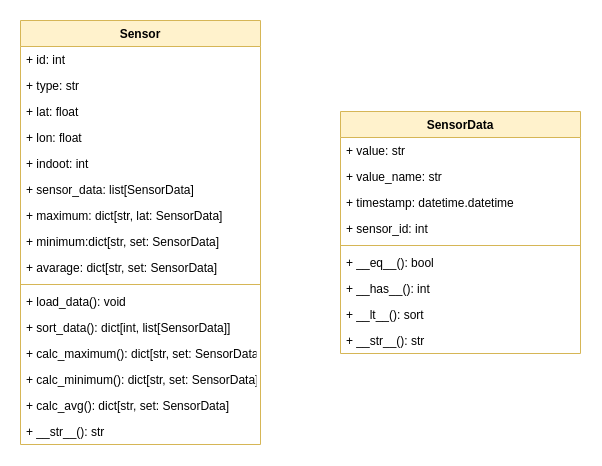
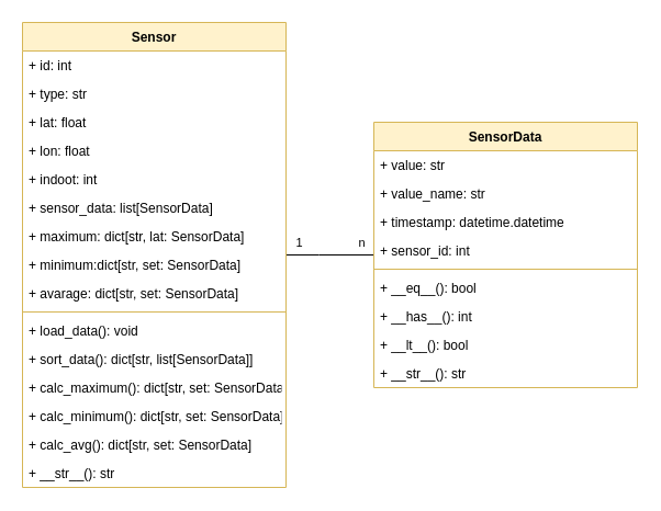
  <mxCell id="0" />
  <mxCell id="1" parent="0" />
+ <mxCell id="2" style="edgeStyle=orthogonalEdgeStyle;rounded=0;orthogonalLoop=1;jettySize=auto;html=1;endArrow=none;endFill=0;" edge="1" parent="1" source="5" target="22"><mxGeometry relative="1" as="geometry"><Array as="points"><mxPoint x="290" y="232" /><mxPoint x="290" y="232" /></Array></mxGeometry></mxCell>
+ <mxCell id="3" value="1" style="edgeLabel;html=1;align=center;verticalAlign=middle;resizable=0;points=[];" vertex="1" connectable="0" parent="2"><mxGeometry x="-0.717" relative="1" as="geometry"><mxPoint y="-12" as="offset" /></mxGeometry></mxCell>
+ <mxCell id="4" value="n" style="edgeLabel;html=1;align=center;verticalAlign=middle;resizable=0;points=[];" vertex="1" connectable="0" parent="2"><mxGeometry x="0.7" relative="1" as="geometry"><mxPoint y="-12" as="offset" /></mxGeometry></mxCell>
  <mxCell id="5" value="Sensor" style="swimlane;fontStyle=1;align=center;verticalAlign=top;childLayout=stackLayout;horizontal=1;startSize=26;horizontalStack=0;resizeParent=1;resizeParentMax=0;resizeLast=0;collapsible=1;marginBottom=0;fillColor=#fff2cc;strokeColor=#d6b656;" vertex="1" parent="1"><mxGeometry x="20" y="20" width="240" height="424" as="geometry" /></mxCell>
  <mxCell id="6" value="+ id: int" style="text;strokeColor=none;fillColor=none;align=left;verticalAlign=top;spacingLeft=4;spacingRight=4;overflow=hidden;rotatable=0;points=[[0,0.5],[1,0.5]];portConstraint=eastwest;" vertex="1" parent="5"><mxGeometry y="26" width="240" height="26" as="geometry" /></mxCell>
  <mxCell id="7" value="+ type: str" style="text;strokeColor=none;fillColor=none;align=left;verticalAlign=top;spacingLeft=4;spacingRight=4;overflow=hidden;rotatable=0;points=[[0,0.5],[1,0.5]];portConstraint=eastwest;" vertex="1" parent="5"><mxGeometry y="52" width="240" height="26" as="geometry" /></mxCell>
  <mxCell id="8" value="+ lat: float" style="text;strokeColor=none;fillColor=none;align=left;verticalAlign=top;spacingLeft=4;spacingRight=4;overflow=hidden;rotatable=0;points=[[0,0.5],[1,0.5]];portConstraint=eastwest;" vertex="1" parent="5"><mxGeometry y="78" width="240" height="26" as="geometry" /></mxCell>
  <mxCell id="9" value="+ lon: float" style="text;strokeColor=none;fillColor=none;align=left;verticalAlign=top;spacingLeft=4;spacingRight=4;overflow=hidden;rotatable=0;points=[[0,0.5],[1,0.5]];portConstraint=eastwest;" vertex="1" parent="5"><mxGeometry y="104" width="240" height="26" as="geometry" /></mxCell>
  <mxCell id="10" value="+ indoot: int" style="text;strokeColor=none;fillColor=none;align=left;verticalAlign=top;spacingLeft=4;spacingRight=4;overflow=hidden;rotatable=0;points=[[0,0.5],[1,0.5]];portConstraint=eastwest;" vertex="1" parent="5"><mxGeometry y="130" width="240" height="26" as="geometry" /></mxCell>
  <mxCell id="11" value="+ sensor_data: list[SensorData]" style="text;strokeColor=none;fillColor=none;align=left;verticalAlign=top;spacingLeft=4;spacingRight=4;overflow=hidden;rotatable=0;points=[[0,0.5],[1,0.5]];portConstraint=eastwest;" vertex="1" parent="5"><mxGeometry y="156" width="240" height="26" as="geometry" /></mxCell>
  <mxCell id="12" value="+ maximum: dict[str, lat: SensorData]" style="text;strokeColor=none;fillColor=none;align=left;verticalAlign=top;spacingLeft=4;spacingRight=4;overflow=hidden;rotatable=0;points=[[0,0.5],[1,0.5]];portConstraint=eastwest;" vertex="1" parent="5"><mxGeometry y="182" width="240" height="26" as="geometry" /></mxCell>
  <mxCell id="13" value="+ minimum:dict[str, set: SensorData]" style="text;strokeColor=none;fillColor=none;align=left;verticalAlign=top;spacingLeft=4;spacingRight=4;overflow=hidden;rotatable=0;points=[[0,0.5],[1,0.5]];portConstraint=eastwest;" vertex="1" parent="5"><mxGeometry y="208" width="240" height="26" as="geometry" /></mxCell>
  <mxCell id="14" value="+ avarage: dict[str, set: SensorData]" style="text;strokeColor=none;fillColor=none;align=left;verticalAlign=top;spacingLeft=4;spacingRight=4;overflow=hidden;rotatable=0;points=[[0,0.5],[1,0.5]];portConstraint=eastwest;" vertex="1" parent="5"><mxGeometry y="234" width="240" height="26" as="geometry" /></mxCell>
  <mxCell id="15" value="" style="line;strokeWidth=1;fillColor=none;align=left;verticalAlign=middle;spacingTop=-1;spacingLeft=3;spacingRight=3;rotatable=0;labelPosition=right;points=[];portConstraint=eastwest;strokeColor=inherit;" vertex="1" parent="5"><mxGeometry y="260" width="240" height="8" as="geometry" /></mxCell>
  <mxCell id="16" value="+ load_data(): void" style="text;strokeColor=none;fillColor=none;align=left;verticalAlign=top;spacingLeft=4;spacingRight=4;overflow=hidden;rotatable=0;points=[[0,0.5],[1,0.5]];portConstraint=eastwest;" vertex="1" parent="5"><mxGeometry y="268" width="240" height="26" as="geometry" /></mxCell>
- <mxCell id="17" value="+ sort_data(): dict[int, list[SensorData]]" style="text;strokeColor=none;fillColor=none;align=left;verticalAlign=top;spacingLeft=4;spacingRight=4;overflow=hidden;rotatable=0;points=[[0,0.5],[1,0.5]];portConstraint=eastwest;" vertex="1" parent="5"><mxGeometry y="294" width="240" height="26" as="geometry" /></mxCell>
+ <mxCell id="17" value="+ sort_data(): dict[str, list[SensorData]]" style="text;strokeColor=none;fillColor=none;align=left;verticalAlign=top;spacingLeft=4;spacingRight=4;overflow=hidden;rotatable=0;points=[[0,0.5],[1,0.5]];portConstraint=eastwest;" vertex="1" parent="5"><mxGeometry y="294" width="240" height="26" as="geometry" /></mxCell>
  <mxCell id="18" value="+ calc_maximum(): dict[str, set: SensorData]" style="text;strokeColor=none;fillColor=none;align=left;verticalAlign=top;spacingLeft=4;spacingRight=4;overflow=hidden;rotatable=0;points=[[0,0.5],[1,0.5]];portConstraint=eastwest;" vertex="1" parent="5"><mxGeometry y="320" width="240" height="26" as="geometry" /></mxCell>
  <mxCell id="19" value="+ calc_minimum(): dict[str, set: SensorData]" style="text;strokeColor=none;fillColor=none;align=left;verticalAlign=top;spacingLeft=4;spacingRight=4;overflow=hidden;rotatable=0;points=[[0,0.5],[1,0.5]];portConstraint=eastwest;" vertex="1" parent="5"><mxGeometry y="346" width="240" height="26" as="geometry" /></mxCell>
  <mxCell id="20" value="+ calc_avg(): dict[str, set: SensorData]" style="text;strokeColor=none;fillColor=none;align=left;verticalAlign=top;spacingLeft=4;spacingRight=4;overflow=hidden;rotatable=0;points=[[0,0.5],[1,0.5]];portConstraint=eastwest;" vertex="1" parent="5"><mxGeometry y="372" width="240" height="26" as="geometry" /></mxCell>
  <mxCell id="21" value="+ __str__(): str" style="text;strokeColor=none;fillColor=none;align=left;verticalAlign=top;spacingLeft=4;spacingRight=4;overflow=hidden;rotatable=0;points=[[0,0.5],[1,0.5]];portConstraint=eastwest;" vertex="1" parent="5"><mxGeometry y="398" width="240" height="26" as="geometry" /></mxCell>
  <mxCell id="22" value="SensorData" style="swimlane;fontStyle=1;align=center;verticalAlign=top;childLayout=stackLayout;horizontal=1;startSize=26;horizontalStack=0;resizeParent=1;resizeParentMax=0;resizeLast=0;collapsible=1;marginBottom=0;fillColor=#fff2cc;strokeColor=#d6b656;" vertex="1" parent="1"><mxGeometry x="340" y="111" width="240" height="242" as="geometry" /></mxCell>
  <mxCell id="23" value="+ value: str" style="text;strokeColor=none;fillColor=none;align=left;verticalAlign=top;spacingLeft=4;spacingRight=4;overflow=hidden;rotatable=0;points=[[0,0.5],[1,0.5]];portConstraint=eastwest;" vertex="1" parent="22"><mxGeometry y="26" width="240" height="26" as="geometry" /></mxCell>
  <mxCell id="24" value="+ value_name: str" style="text;strokeColor=none;fillColor=none;align=left;verticalAlign=top;spacingLeft=4;spacingRight=4;overflow=hidden;rotatable=0;points=[[0,0.5],[1,0.5]];portConstraint=eastwest;" vertex="1" parent="22"><mxGeometry y="52" width="240" height="26" as="geometry" /></mxCell>
  <mxCell id="25" value="+ timestamp: datetime.datetime" style="text;strokeColor=none;fillColor=none;align=left;verticalAlign=top;spacingLeft=4;spacingRight=4;overflow=hidden;rotatable=0;points=[[0,0.5],[1,0.5]];portConstraint=eastwest;" vertex="1" parent="22"><mxGeometry y="78" width="240" height="26" as="geometry" /></mxCell>
  <mxCell id="26" value="+ sensor_id: int" style="text;strokeColor=none;fillColor=none;align=left;verticalAlign=top;spacingLeft=4;spacingRight=4;overflow=hidden;rotatable=0;points=[[0,0.5],[1,0.5]];portConstraint=eastwest;" vertex="1" parent="22"><mxGeometry y="104" width="240" height="26" as="geometry" /></mxCell>
  <mxCell id="27" value="" style="line;strokeWidth=1;fillColor=none;align=left;verticalAlign=middle;spacingTop=-1;spacingLeft=3;spacingRight=3;rotatable=0;labelPosition=right;points=[];portConstraint=eastwest;strokeColor=inherit;" vertex="1" parent="22"><mxGeometry y="130" width="240" height="8" as="geometry" /></mxCell>
  <mxCell id="28" value="+ __eq__(): bool" style="text;strokeColor=none;fillColor=none;align=left;verticalAlign=top;spacingLeft=4;spacingRight=4;overflow=hidden;rotatable=0;points=[[0,0.5],[1,0.5]];portConstraint=eastwest;" vertex="1" parent="22"><mxGeometry y="138" width="240" height="26" as="geometry" /></mxCell>
  <mxCell id="29" value="+ __has__(): int" style="text;strokeColor=none;fillColor=none;align=left;verticalAlign=top;spacingLeft=4;spacingRight=4;overflow=hidden;rotatable=0;points=[[0,0.5],[1,0.5]];portConstraint=eastwest;" vertex="1" parent="22"><mxGeometry y="164" width="240" height="26" as="geometry" /></mxCell>
- <mxCell id="30" value="+ __lt__(): sort" style="text;strokeColor=none;fillColor=none;align=left;verticalAlign=top;spacingLeft=4;spacingRight=4;overflow=hidden;rotatable=0;points=[[0,0.5],[1,0.5]];portConstraint=eastwest;" vertex="1" parent="22"><mxGeometry y="190" width="240" height="26" as="geometry" /></mxCell>
+ <mxCell id="30" value="+ __lt__(): bool" style="text;strokeColor=none;fillColor=none;align=left;verticalAlign=top;spacingLeft=4;spacingRight=4;overflow=hidden;rotatable=0;points=[[0,0.5],[1,0.5]];portConstraint=eastwest;" vertex="1" parent="22"><mxGeometry y="190" width="240" height="26" as="geometry" /></mxCell>
  <mxCell id="31" value="+ __str__(): str" style="text;strokeColor=none;fillColor=none;align=left;verticalAlign=top;spacingLeft=4;spacingRight=4;overflow=hidden;rotatable=0;points=[[0,0.5],[1,0.5]];portConstraint=eastwest;" vertex="1" parent="22"><mxGeometry y="216" width="240" height="26" as="geometry" /></mxCell>
